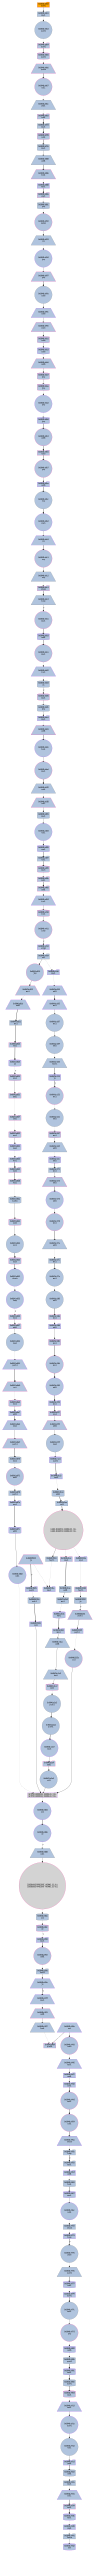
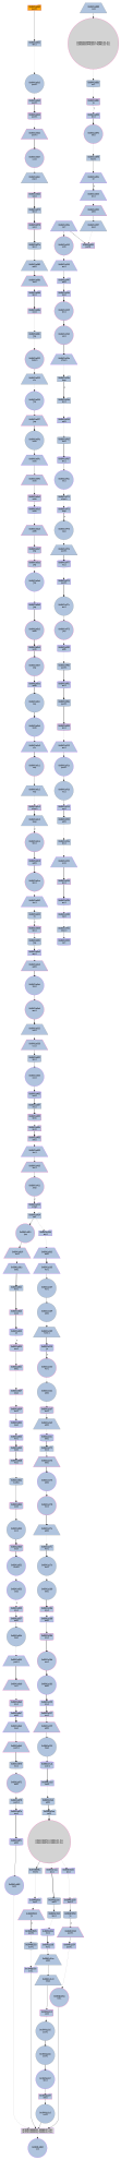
  strict digraph {
    fontname="IBM Plex Mono"
    node [color=deeppink fillcolor=lightsteelblue fontname="IBM Plex Mono" shape=folder style=filled]
    edge [arrowhead=diamond color="#000000" fontname="IBM Plex Mono" style=dotted]
    n1 [color=gray40 label="0x0040f01c\ntestl"]
    n2 [color=purple label="0x0040f01e\nmovl"]
    n3 [label="0x0040f023\nje" shape=trapezium]
    n4 [color=purple label="0x0040f025\npushl"]
    n5 [color=purple label="0x0041e973\nloop"]
    n6 [color=gray40 label="0x0041e975\npopa" shape=circle]
    n7 [color=gray40 label="0x0041e976\npushl" shape=trapezium]
    n8 [color=purple label="0x0041e977\nxorl" shape=cylinder]
    n9 [color=purple label="0x0041e1b8\nmovl"]
    n10 [color=gray40 label="0x0041e1ba\naddl" shape=trapezium]
    n11 [color=gray40 label="0x0041e1c0\nleal" shape=trapezium]
    n12 [label="0x0041e1c2\ncall" shape=cylinder]
    n13 [color=gray40 label="0x0041e2a5\npushl" shape=circle]
    n14 [color=gray40 label="0x0041e2a6\npushl" shape=circle]
    n15 [color=purple label="0x0041e2a7\nmovl" shape=circle]
    n16 [label="0x0041e2a9\naddl"]
    n17 [color=gray40 label="0x0041e941\nleave"]
    n18 [color=purple label="0x0041e942\nret" shape=cylinder]
    n19 [color=purple label="0x0041e947\naddl"]
    n20 [color=purple label="0x0041e94d\nleal"]
    n21 [label="0x0041e94f\nmovl" shape=circle]
    n22 [label="0x0041e954\nsubl" shape=circle]
    n23 [label="0x0041e0aa\njmp" shape=cylinder]
    n24 [color=purple label="0x0041e0ad\njmp" shape=circle]
    n25 [color=purple label="0x0041e0b0\njmp" shape=cylinder]
    n26 [label="0x0041e0b3\naddb" shape=circle]
    n27 [label="0x0041e18b\nmovl" shape=cylinder]
    n28 [label="0x0041e18d\nmovl" shape=circle]
    n29 [color=purple label="0x0041e18f\naddl" shape=circle]
    n30 [color=purple label="0x0041e195\nmovl"]
    n31 [color=purple label="0x0041e1a1\npushl" shape=cylinder]
    n32 [color=purple label="0x0041e1a2\nmovl"]
    n33 [color=gray40 label="0x0041e1a4\naddl" shape=cylinder]
    n34 [color=gray40 label="0x0041e1aa\ncall"]
    n35 [color=purple label="0x0040f02b\ncall"]
    n36 [color=purple fillcolor=lightgrey label="GETPROCADDRESS_KERNEL32_DLL\nGETPROCADDRESS-KERNEL32-DLL"]
    n37 [color=purple label="0x0041e884\norl" shape=circle]
-   n38 [color=purple label="0x0041e886\nje" shape=circle]
    n39 [label="0x0041e15f\nmovl" shape=circle]
    n40 [color=gray40 label="0x0041e161\naddl" shape=circle]
    n41 [label="0x0041e167\nmovl" shape=cylinder]
    n42 [color=gray40 label="0x0041e169\naddl" shape=trapezium]
    n43 [fillcolor=lightgrey label="LOADLIBRARYA_KERNEL32_DLL\nLOADLIBRARYA-KERNEL32-DLL" shape=circle]
    n44 [label="0x0041e839\nmovl" shape=cylinder]
    n45 [color=purple label="0x0041e83b\nleal" shape=cylinder]
    n46 [color=purple label="0x0041e83d\nmovl"]
    n47 [label="0x0041e842\nsubl"]
    n48 [label="0x0041e815\njmp" shape=circle]
    n49 [label="0x0041e819\nmovl" shape=trapezium]
    n50 [color=purple label="0x0041e81b\naddl" shape=trapezium]
    n51 [color=gray40 label="0x0041e821\nmovl"]
    n52 [color=gray40 label="0x0041e888\ncall" shape=trapezium]
    n53 [color=purple label="0x0041e95a\nstosb" shape=trapezium]
    n54 [color=gray40 label="0x0041e95b\nloop"]
    n55 [color=gray40 label="0x0041e95d\nmovl"]
    n56 [color=purple label="0x00403259\npushl"]
    n57 [label="0x0040325a\ncall" shape=circle]
    n58 [color=purple label="0x0041e0d2\nincl" shape=trapezium]
    n59 [color=gray40 label="0x0041e0d3\njs" shape=cylinder]
    n60 [label="0x0041e0d5\nmovl" shape=cylinder]
    n61 [color=gray40 label="0x0041e0db\njmp" shape=cylinder]
    n62 [label="0x0041e831\naddl"]
    n63 [label="0x0041e837\nleal"]
    n64 [label="0x0041e0f8\ncall" shape=trapezium]
    n65 [color=gray40 label="0x0041e401\nmovl" shape=cylinder]
    n66 [color=purple label="0x0041e403\nxorl" shape=circle]
    n67 [color=purple label="0x0041e405\nxorl" shape=cylinder]
    n68 [label="0x0041e0b5\nxorb"]
    n69 [label="0x0041e0b7\njmp" shape=circle]
    n70 [color=purple label="0x0041e0ba\naddb"]
    n71 [color=gray40 label="0x0041e0bc\nnop" shape=circle]
    n72 [color=gray40 label="0x0041e898\ntestl"]
    n73 [color=purple label="0x0041e89e\nje" shape=trapezium]
    n74 [color=purple label="0x0041e8ff\nmovl" shape=trapezium]
    n75 [label="0x0041e901\naddl" shape=trapezium]
    n76 [color=purple label="0x0041e931\nroll" shape=trapezium]
    n77 [label="0x0041e934\nmovl"]
    n78 [color=purple label="0x0041e93b\nmovl" shape=cylinder]
    n79 [color=purple label="0x0041e940\npopl"]
    n80 [color=gray40 label="0x0041e180\naddl" shape=circle]
    n81 [label="0x0041e186\nmovl"]
    n82 [color=purple label="0x0041e188\naddl"]
    n83 [color=purple label="0x0041e16c\naddl" shape=cylinder]
    n84 [color=gray40 label="0x0041e90e\npushl" shape=cylinder]
    n85 [label="0x0041e90f\nmovl" shape=cylinder]
    n86 [color=purple label="0x0041e913\nmovl" shape=trapezium]
    n87 [color=purple label="0x0041e91a\npushl" shape=circle]
    n88 [label="0x0041e0c6\nmovl" shape=circle]
    n89 [color=purple label="0x0041e0c8\naddl" shape=cylinder]
    n90 [label="0x0041e0ce\nmovl" shape=circle]
    n91 [color=gray40 label="0x0041e907\nleal" shape=trapezium]
    n92 [label="0x0041e909\npushl"]
    n93 [label="0x0041e08a\nxorl"]
    n94 [color=gray40 label="0x0041e08c\njmp" shape=cylinder]
    n95 [label="0x0041e092\nlodsb" shape=circle]
    n96 [color=gray40 label="0x0041e093\nclc" shape=trapezium]
    n97 [color=gray40 label="0x0041e063\npushl" shape=circle]
    n98 [label="0x0041e064\npushl"]
    n99 [label="0x0041e065\npushl" shape=cylinder]
    n100 [label="0x0041e066\npusha" shape=trapezium]
    n101 [label="0x0041e086\nleal" shape=trapezium]
    n102 [color=purple label="0x0041e088\nmovl"]
    n103 [label="0x0041e857\naddl"]
    n104 [color=gray40 label="0x0041e85d\nleal" shape=circle]
    n105 [color=purple label="0x0041e85f\npushl" shape=trapezium]
    n106 [label="0x0041e860\nret" shape=trapezium]
    n107 [color=purple label="0x0041e0fd\nmovl"]
    n108 [color=purple label="0x0041e0ff\naddl" shape=trapezium]
    n109 [color=purple label="0x0041e105\nmovl" shape=trapezium]
    n110 [color=gray40 label="0x0041e107\nmovl" shape=circle]
    n111 [label="0x0041e197\nmovl"]
    n112 [label="0x0041e199\naddl" shape=trapezium]
    n113 [color=gray40 label="0x0041e19f\nleal" shape=circle]
    n114 [color=purple label="0x0041e0bd\nrorb" shape=circle]
    n115 [color=purple label="0x0041e0c0\nclc" shape=trapezium]
    n116 [label="0x0041e078\nsubl" shape=cylinder]
    n117 [color=gray40 label="0x0041e07e\nmovl" shape=cylinder]
    n118 [color=gray40 label="0x0041e080\naddl" shape=trapezium]
    n119 [color=purple label="0x0041e96c\nsubl" shape=circle]
    n120 [color=gray40 label="0x0041e972\nstosb"]
    n121 [label="0x0041e943\nxorb" shape=circle]
    n122 [color=purple label="0x0041e945\nmovl" shape=trapezium]
    n123 [label="0x00403250\ntestl"]
    n124 [color=gray40 label="0x00403252\nje" shape=cylinder]
    n125 [label="0x00403254\npushl" shape=trapezium]
    n126 [label="0x0041e067\ncall" shape=circle]
    n127 [color=gray40 label="0x0041e06c\npopl" shape=trapezium]
    n128 [color=purple label="0x0041e0e3\nmovl"]
    n129 [label="0x0041e0e5\naddl" shape=trapezium]
    n130 [color=purple label="0x0041e0eb\nleal" shape=circle]
    n131 [label="0x0041e823\nxorl"]
    n132 [color=purple label="0x0041e825\nje" shape=cylinder]
    n133 [label="0x0041e82f\nmovl" shape=cylinder]
    n134 [color=gray40 label="0x0041e17c\nmovl"]
    n135 [color=gray40 label="0x0041e17e\nmovl" shape=circle]
    n136 [color=purple label="0x0041e853\nloop" shape=circle]
    n137 [label="0x0041e855\nmovl"]
    n138 [color=purple label="0x0041e87a\nmovl"]
    n139 [color=purple label="0x0041e87c\naddl" shape=cylinder]
    n140 [color=purple label="0x0041e882\ncall" shape=circle]
    n141 [color=gray40 label="0x0041e965\nleal" shape=cylinder]
    n142 [color=purple label="0x0041e967\nmovl" shape=cylinder]
    n143 [color=purple label="0x0041e979\npushl"]
    n144 [color=gray40 label="0x0041e92a\nmovl"]
    n145 [color=gray40 label="0x0041e2af\ncall" shape=circle]
    n146 [label="0x0041e865\nmovl" shape=cylinder]
    n147 [color=purple label="0x0041e867\naddl"]
    n148 [color=purple label="0x0041e86d\nleal" shape=trapezium]
    n149 [label="0x0041e86f\npushl" shape=trapezium]
    n150 [color=purple label="0x0041e95f\naddl"]
    n151 [label="0x0041e40d\naddl"]
    n152 [color=purple label="0x0041e40f\nincl" shape=trapezium]
-   n153 [label="0x0041e410\nincl" shape=cylinder]
+   n153 [label="0x0041e410\nincl" shape=trapezium]
    n154 [label="0x0041e411\nloop" shape=circle]
    n155 [label="0x0041e0c1\nnop" shape=circle]
    n156 [color=gray40 label="0x0041e0c2\nnop" shape=trapezium]
    n157 [label="0x0041e0c3\nstosb"]
    n158 [color=purple label="0x0041e0a3\nsubb" shape=cylinder]
    n159 [label="0x0041e0a5\naddb" shape=trapezium]
    n160 [label="0x0041e0a7\njmp" shape=cylinder]
    n161 [color=gray40 label="0x0041e870\nmovl" shape=cylinder]
    n162 [label="0x0041e872\naddl" shape=circle]
    n163 [color=gray40 label="0x0041e878\npushl"]
    n164 [color=gray40 label="0x0040f02a\npushl" shape=cylinder]
    n165 [label="0x0041e1ac\nmovl"]
    n166 [color=purple label="0x0040324e\nmovl"]
    n167 [color=gray40 label="0x0041e1ae\naddl" shape=cylinder]
    n168 [label="0x0041e178\nmovl" shape=circle]
    n169 [color=gray40 label="0x0041e17a\naddl" shape=trapezium]
    n170 [label="0x0041e848\nxorl"]
    n171 [color=gray40 label="0x0041e84a\nlodsb" shape=cylinder]
    n172 [label="0x0041e84b\nxorb" shape=cylinder]
    n173 [color=gray40 label="0x0041e84d\nincl" shape=circle]
    n174 [label="0x0041e84f\nrolb" shape=cylinder]
    n175 [color=purple label="0x0041e852\nstosb" shape=circle]
    n176 [color=gray40 label="0x0041e91d\nxorl" shape=circle]
    n177 [color=purple label="0x0041e91f\npopl"]
    n178 [color=gray40 label="0x0041e922\naddl" shape=cylinder]
    n179 [color=purple label="0x0041e115\nje" shape=cylinder]
    n180 [color=purple label="0x0041e175\naddl" shape=circle]
    n181 [color=purple label="0x0041e413\nxchgl"]
    n182 [color=gray40 label="0x0041e414\nret"]
    n183 [color=gray40 label="0x0041e1b4\nmovl" shape=cylinder]
    n184 [color=purple label="0x0041e1b6\nmovl" shape=cylinder]
    n185 [color=purple label="0x0041e90c\nmovl" shape=cylinder]
    n186 [color=purple label="0x0041e094\njmp" shape=circle]
    n187 [label="0x0041e097\njmp" shape=trapezium]
    n188 [fillcolor=lightgrey label="ISDEBUGGERPRESENT_KERNEL32_DLL\nISDEBUGGERPRESENT-KERNEL32-DLL" shape=circle]
    n189 [color=gray40 label="0x0041e171\nmovl"]
    n190 [label="0x0041e0ed\nmovl" shape=circle]
    n191 [label="0x0041e409\nmovb" shape=cylinder]
    n192 [label="0x0041e40b\nmull"]
    n193 [color=gray40 label="0x0041e073\nmovl"]
    n194 [color=purple fillcolor=orange label="0x0041e060\npushl"]
    n195 [color=gray40 label="0x0041e061\nmovl"]
    n196 [label="0x0041e173\naddl" shape=trapezium]
    n197 [label="0x0041e06d\nsubl"]
    n198 [label="0x0041e09e\nrorb" shape=trapezium]
    n199 [label="0x0041e0a1\nsubb" shape=cylinder]
    n200 [color=gray40 label="0x0041e407\nxorl"]
    n201 [color=purple label="0x0041e890\nmovl"]
    n202 [label="0x0041e892\naddl" shape=circle]
    n203 [color=gray40 label="0x0041e88a\norl" shape=cylinder]
    n204 [label="0x0041e88c\nje" shape=cylinder]
    n205 [color=gray40 label="0x0041e10f\ntestl" shape=trapezium]
    n206 [color=gray40 label="0x0041e0f2\nsubl" shape=trapezium]
    n207 [color=purple label="0x0041e09c\nsubb" shape=trapezium]
    n208 [color=gray40 label="0x0041e09a\nsubb" shape=circle]
    n209 [color=gray40 label="0x0041e97c\nmovl" shape=circle]
    n210 [color=purple label="0x0041e982\naddb" shape=cylinder]
    n211 [color=gray40 label="0x0041e90b\npushl" shape=cylinder]
    n212 [color=gray40 label="0x0041e0c4\nloop" shape=trapezium]
    n213 [color=gray40 label="0x0041e109\naddl" shape=circle]
    n214 [label="0x0041e97f\njmp" shape=circle]
    n215 [color=purple label="0x0041e90a\nret" shape=trapezium]
    n1 -> n2
-   n3 -> n2
+   n2 -> n3
    n3 -> n4 [arrowhead=tee label=F style=bold]
    n4 -> n164 [arrowhead=tee]
    n5 -> n6 [arrowhead=tee label=F style=bold]
    n6 -> n7
    n7 -> n8 [arrowhead=tee style=bold]
    n8 -> n143
    n9 -> n10 [arrowhead=tee style=solid]
    n10 -> n11 [arrowhead=tee style=solid]
    n11 -> n12 [arrowhead=tee style=solid]
    n12 -> n13
    n13 -> n14 [arrowhead=tee style=bold]
    n14 -> n15 [arrowhead=tee style=bold]
    n15 -> n16 [arrowhead=tee style=solid]
    n16 -> n145 [style=solid]
    n17 -> n18 [arrowhead=tee style=solid]
    n19 -> n20 [style=solid]
    n20 -> n21 [style=bold]
    n21 -> n22 [style=bold]
    n22 -> n53 [arrowhead=tee style=bold]
    n23 -> n24
    n24 -> n25 [arrowhead=tee]
    n25 -> n26 [arrowhead=tee style=bold]
    n26 -> n68 [style=bold]
    n27 -> n28 [arrowhead=tee style=bold]
    n28 -> n29 [style=bold]
    n29 -> n30 [style=bold]
    n30 -> n111 [arrowhead=tee style=bold]
    n31 -> n32 [arrowhead=tee style=bold]
    n32 -> n33
    n33 -> n34 [arrowhead=tee style=bold]
    n34 -> n43 [style=bold]
    n35 -> n36 [style=solid]
    n36 -> n37
-   n37 -> n38 [arrowhead=tee style=bold]
-   n38 -> n52 [arrowhead=tee label=F]
    n39 -> n40 [arrowhead=tee]
    n40 -> n41 [arrowhead=tee]
    n41 -> n42 [style=solid]
    n42 -> n83 [arrowhead=tee]
    n43 -> n1 [style=solid]
    n43 -> n165 [arrowhead=tee]
    n43 -> n166 [arrowhead=tee]
    n44 -> n45 [style=solid]
    n45 -> n46
    n46 -> n47 [style=bold]
    n47 -> n170 [arrowhead=tee style=bold]
    n48 -> n49 [style=solid]
    n49 -> n50
    n50 -> n51 [arrowhead=tee style=bold]
    n51 -> n131 [style=bold]
    n52 -> n188 [style=solid]
    n53 -> n54
    n54 -> n55 [label=F style=bold]
    n55 -> n150
    n56 -> n57
    n57 -> n36 [style=solid]
    n58 -> n59
    n59 -> n60 [label=F style=solid]
    n60 -> n61 [arrowhead=tee style=solid]
    n61 -> n128 [style=solid]
    n62 -> n63
    n63 -> n44
    n64 -> n65 [style=solid]
    n65 -> n66 [arrowhead=tee style=solid]
    n66 -> n67 [style=solid]
    n67 -> n200 [arrowhead=tee style=bold]
    n68 -> n69 [arrowhead=tee style=bold]
    n69 -> n70 [style=solid]
    n70 -> n71 [arrowhead=tee style=bold]
    n71 -> n114 [style=bold]
    n72 -> n73 [style=solid]
    n73 -> n74 [arrowhead=tee label=T style=bold]
    n74 -> n75
    n75 -> n91 [arrowhead=tee style=solid]
    n76 -> n77 [arrowhead=tee style=bold]
    n77 -> n78 [style=bold]
    n78 -> n79 [arrowhead=tee]
    n79 -> n17 [arrowhead=tee]
    n80 -> n81 [arrowhead=tee style=bold]
    n81 -> n82
    n82 -> n27 [style=solid]
    n83 -> n189 [arrowhead=tee style=bold]
    n84 -> n85 [arrowhead=tee style=bold]
    n85 -> n86
    n86 -> n87 [style=solid]
    n87 -> n176 [style=solid]
    n88 -> n89 [arrowhead=tee style=bold]
    n89 -> n90 [arrowhead=tee style=bold]
    n90 -> n58
    n91 -> n92 [arrowhead=tee]
    n93 -> n94 [arrowhead=tee]
    n94 -> n95
    n95 -> n96 [style=solid]
    n96 -> n186
    n97 -> n98
    n98 -> n99 [arrowhead=tee style=bold]
    n99 -> n100
    n100 -> n126 [arrowhead=tee style=bold]
    n101 -> n102
    n102 -> n93 [style=bold]
    n103 -> n104 [arrowhead=tee style=solid]
    n104 -> n105 [arrowhead=tee]
    n105 -> n106 [style=bold]
    n106 -> n146 [arrowhead=tee]
    n107 -> n108 [arrowhead=tee]
    n108 -> n109 [style=bold]
    n109 -> n110 [arrowhead=tee style=solid]
    n110 -> n213 [arrowhead=tee style=solid]
    n111 -> n112 [arrowhead=tee style=solid]
    n112 -> n113 [arrowhead=tee style=solid]
    n113 -> n31 [arrowhead=tee style=solid]
    n114 -> n115 [arrowhead=tee style=solid]
    n115 -> n155 [arrowhead=tee style=bold]
    n116 -> n117 [arrowhead=tee style=bold]
    n117 -> n118 [arrowhead=tee style=solid]
    n118 -> n101 [arrowhead=tee style=bold]
    n119 -> n120
    n120 -> n5
    n121 -> n122
    n122 -> n19 [style=solid]
    n123 -> n124 [style=solid]
    n124 -> n125 [arrowhead=tee label=F style=solid]
    n125 -> n56 [style=solid]
    n126 -> n127 [arrowhead=tee]
    n127 -> n197 [arrowhead=tee]
    n128 -> n129 [arrowhead=tee]
    n129 -> n130 [arrowhead=tee style=bold]
    n130 -> n190 [arrowhead=tee style=solid]
    n131 -> n132 [style=bold]
    n132 -> n133 [label=T]
    n133 -> n62 [style=solid]
    n134 -> n135 [arrowhead=tee style=bold]
    n135 -> n80
    n136 -> n137 [arrowhead=tee label=F]
    n137 -> n103 [style=solid]
    n138 -> n139 [arrowhead=tee style=bold]
    n139 -> n140 [arrowhead=tee style=solid]
    n140 -> n36 [arrowhead=tee]
    n141 -> n142 [arrowhead=tee style=bold]
    n142 -> n119 [arrowhead=tee style=solid]
    n143 -> n209 [style=bold]
    n144 -> n76
    n145 -> n36 [arrowhead=tee style=solid]
    n146 -> n147 [style=solid]
    n147 -> n148 [style=bold]
    n148 -> n149 [arrowhead=tee style=solid]
    n149 -> n161 [arrowhead=tee style=bold]
    n150 -> n141 [arrowhead=tee]
    n151 -> n152
    n152 -> n153 [arrowhead=tee style=solid]
    n153 -> n154 [arrowhead=tee style=solid]
    n154 -> n181 [label=F style=solid]
    n155 -> n156 [style=solid]
    n156 -> n157 [arrowhead=tee]
    n157 -> n212 [style=bold]
    n158 -> n159
    n159 -> n160 [style=solid]
    n160 -> n23 [arrowhead=tee style=solid]
    n161 -> n162 [arrowhead=tee]
    n162 -> n163
    n163 -> n138 [style=solid]
-   n164 -> n35 [style=bold]
+   n164 -> n35
    n165 -> n167 [arrowhead=tee style=bold]
    n166 -> n123 [arrowhead=tee]
    n167 -> n183 [style=solid]
    n168 -> n169 [arrowhead=tee style=bold]
    n169 -> n134
    n170 -> n171 [arrowhead=tee]
    n171 -> n172 [style=solid]
    n172 -> n173 [style=solid]
    n173 -> n174 [style=bold]
    n174 -> n175 [arrowhead=tee style=bold]
    n175 -> n136
    n176 -> n177 [arrowhead=tee style=solid]
    n177 -> n178 [arrowhead=tee style=bold]
    n178 -> n144
    n179 -> n39 [arrowhead=tee label=T style=bold]
    n180 -> n168 [style=solid]
    n181 -> n182
    n182 -> n48 [style=solid]
    n182 -> n107 [arrowhead=tee]
    n183 -> n184 [arrowhead=tee]
    n184 -> n9 [style=bold]
    n185 -> n84 [style=bold]
    n186 -> n187 [arrowhead=tee style=solid]
    n187 -> n208 [style=bold]
    n188 -> n203
    n189 -> n196 [arrowhead=tee style=solid]
    n190 -> n206 [style=bold]
    n191 -> n192 [arrowhead=tee]
    n192 -> n151 [style=bold]
    n193 -> n116 [style=bold]
    n194 -> n195 [style=solid]
    n195 -> n97
    n196 -> n180 [arrowhead=tee style=bold]
    n197 -> n193 [style=bold]
    n198 -> n199 [style=solid]
    n199 -> n158 [style=solid]
    n200 -> n191 [arrowhead=tee style=bold]
    n201 -> n202 [style=bold]
    n202 -> n72
    n203 -> n204
    n204 -> n201 [arrowhead=tee label=T]
    n205 -> n179 [arrowhead=tee style=bold]
    n206 -> n64
    n207 -> n198 [arrowhead=tee style=solid]
    n208 -> n207 [style=solid]
    n209 -> n214 [arrowhead=tee style=solid]
    n210 -> n211
    n211 -> n185 [style=bold]
    n212 -> n88 [label=F style=solid]
    n213 -> n205
    n214 -> n210
    n215 -> n92 [arrowhead=tee style=solid]
    n215 -> n121 [style=solid]
  }
